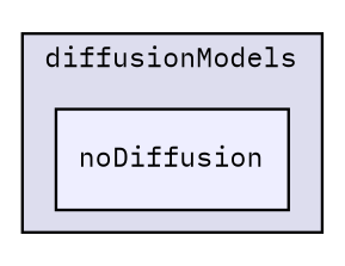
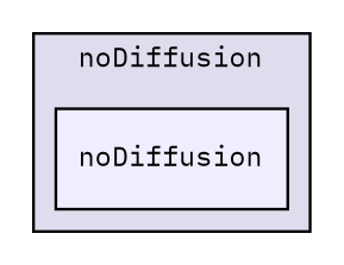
  digraph {
    compound=true
    rankdir=LR
    fontname="IBM Plex Mono"
    n1 [fillcolor="#eeeeff" fontname="IBM Plex Mono" fontsize=10 label=noDiffusion pencolor=black shape=box style=filled]
    subgraph cluster_1 {
      bgcolor="#ddddee"
      fontsize=10
-     label=diffusionModels
+     label=noDiffusion
      pencolor=black
      n1
    }
  }
